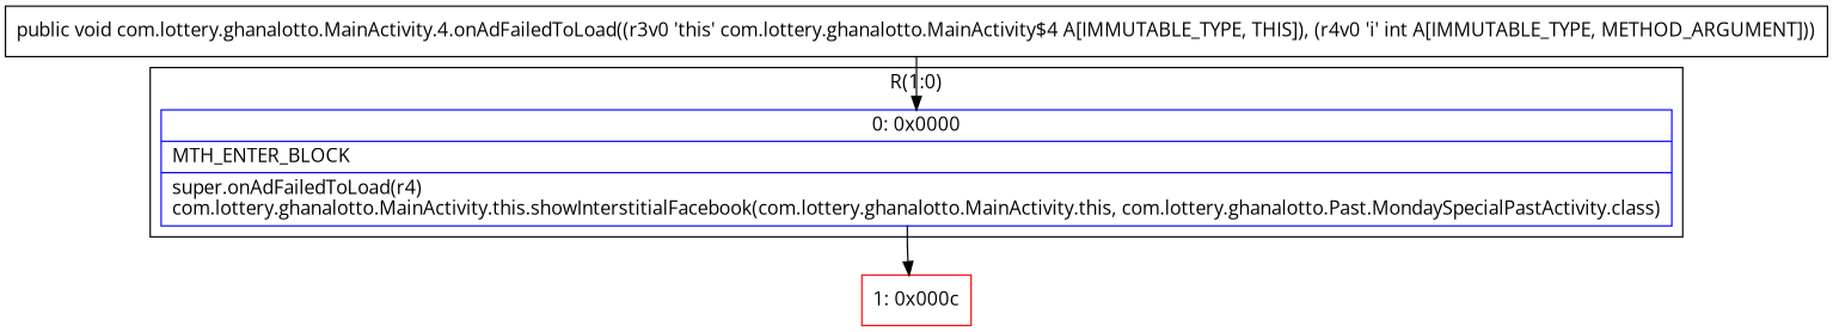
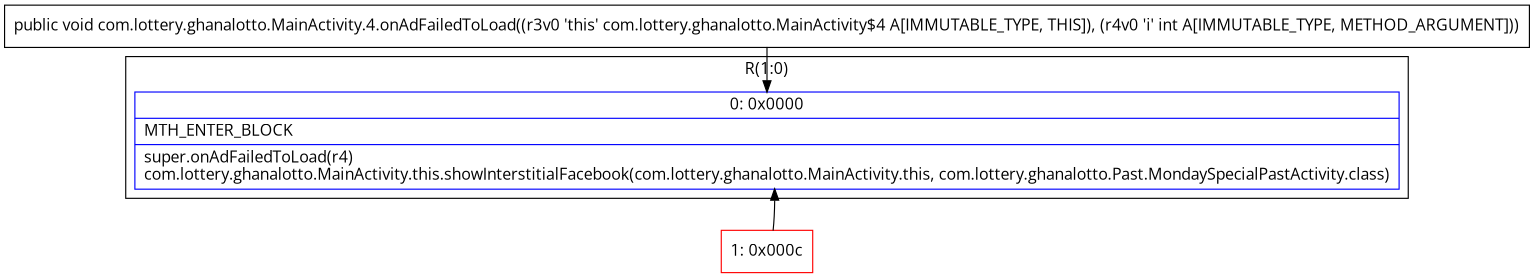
  digraph {
    fontname="Open Sans"
    node [shape=record fontname="Open Sans"]
    edge [fontname="Open Sans"]
    n1 [color=blue label="{0\:\ 0x0000|MTH_ENTER_BLOCK\l|super.onAdFailedToLoad(r4)\lcom.lottery.ghanalotto.MainActivity.this.showInterstitialFacebook(com.lottery.ghanalotto.MainActivity.this, com.lottery.ghanalotto.Past.MondaySpecialPastActivity.class)\l}"]
    n2 [color=red label="{1\:\ 0x000c}"]
    n3 [label="{public void com.lottery.ghanalotto.MainActivity.4.onAdFailedToLoad((r3v0 'this' com.lottery.ghanalotto.MainActivity$4 A[IMMUTABLE_TYPE, THIS]), (r4v0 'i' int A[IMMUTABLE_TYPE, METHOD_ARGUMENT])) }"]
    subgraph cluster_1 {
      label="R(1:0)"
      n1
    }
-   n1 -> n2
+   n2 -> n1
    n3 -> n1
  }
